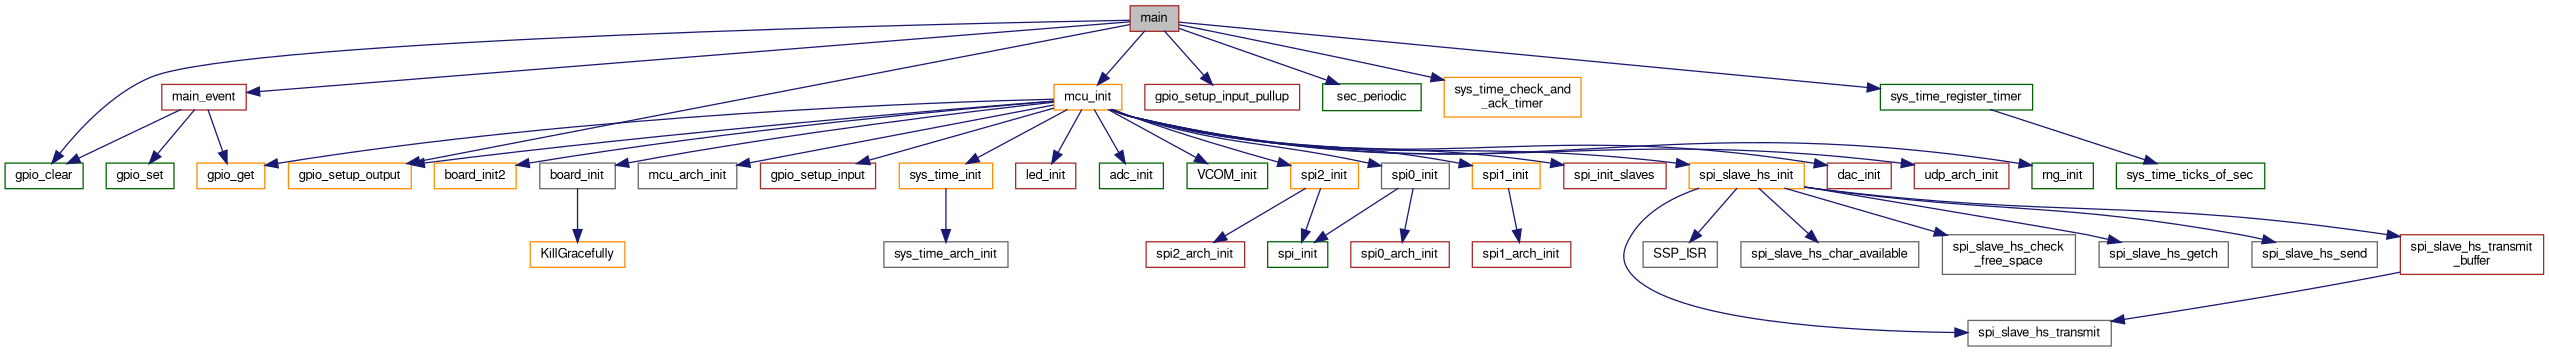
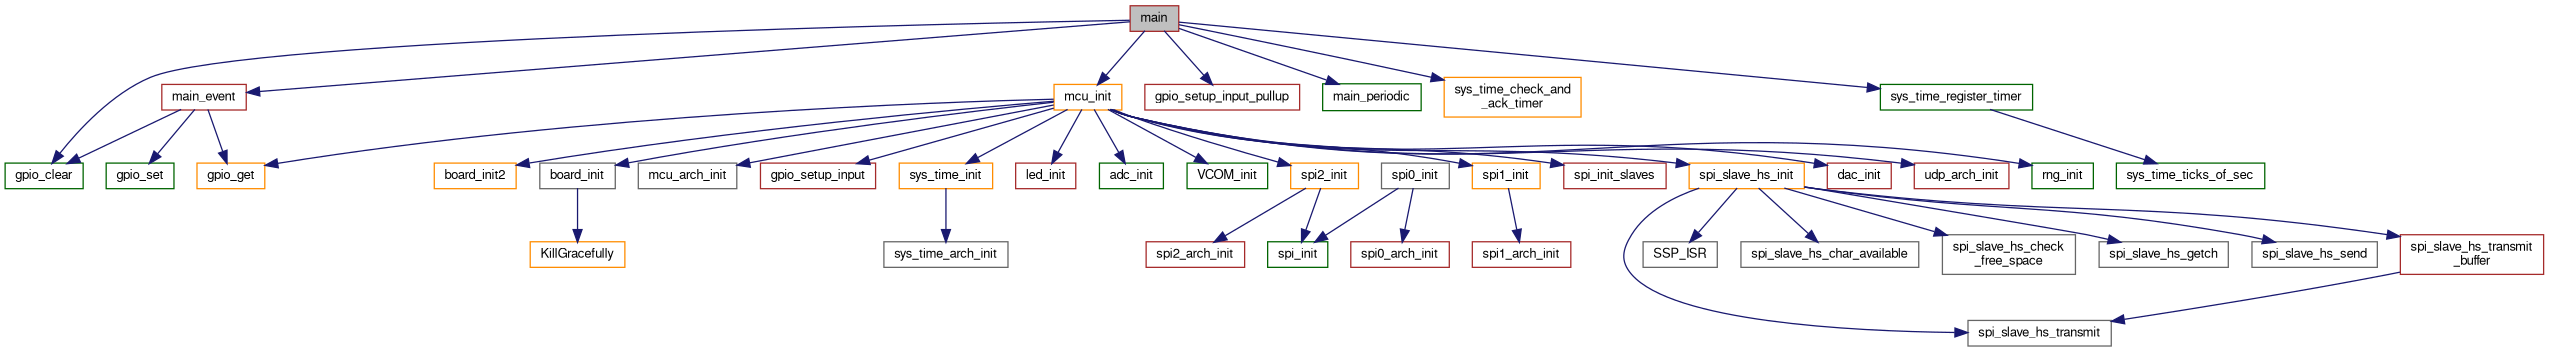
  digraph {
    rankdir=TB
    node [color=brown fillcolor=white fontname=FreeSans fontsize=10 shape=record style=filled]
    edge [color=midnightblue fontname=FreeSans fontsize=10 labelfontname=FreeSans labelfontsize=10 style=solid]
    n1 [fillcolor=grey75 fontcolor=black height=0.2 label=main width=0.4]
    n2 [color=darkgreen height=0.2 label=gpio_clear width=0.4]
    n3 [height=0.2 label=gpio_setup_input_pullup width=0.4]
-   n4 [color=darkorange height=0.2 label=gpio_setup_output width=0.4]
    n5 [height=0.2 label=main_event width=0.4]
-   n6 [color=darkgreen height=0.2 label=sec_periodic width=0.4]
+   n6 [color=darkgreen height=0.2 label=main_periodic width=0.4]
    n7 [color=darkorange height=0.2 label=mcu_init width=0.4]
    n8 [color=darkorange height=0.2 label="sys_time_check_and\l_ack_timer" width=0.4]
    n9 [color=darkgreen height=0.2 label=sys_time_register_timer width=0.4]
    n10 [color=darkgreen height=0.2 label=gpio_set width=0.4]
    n11 [color=darkorange height=0.2 label=gpio_get width=0.4]
    n12 [color=gray40 height=0.2 label=board_init width=0.4]
    n13 [color=gray40 height=0.2 label=mcu_arch_init width=0.4]
    n14 [height=0.2 label=gpio_setup_input width=0.4]
    n15 [color=darkorange height=0.2 label=sys_time_init width=0.4]
    n16 [height=0.2 label=led_init width=0.4]
    n17 [color=darkgreen height=0.2 label=adc_init width=0.4]
    n18 [color=darkgreen height=0.2 label=VCOM_init width=0.4]
    n19 [color=gray40 height=0.2 label=spi0_init width=0.4]
    n20 [color=darkorange height=0.2 label=spi1_init width=0.4]
    n21 [color=darkorange height=0.2 label=spi2_init width=0.4]
    n22 [height=0.2 label=spi_init_slaves width=0.4]
    n23 [color=darkorange height=0.2 label=spi_slave_hs_init width=0.4]
    n24 [height=0.2 label=dac_init width=0.4]
    n25 [height=0.2 label=udp_arch_init width=0.4]
    n26 [color=darkgreen height=0.2 label=rng_init width=0.4]
    n27 [color=darkorange height=0.2 label=board_init2 width=0.4]
    n28 [color=darkgreen height=0.2 label=sys_time_ticks_of_sec width=0.4]
    n29 [color=darkorange height=0.2 label=KillGracefully width=0.4]
    n30 [color=gray40 height=0.2 label=sys_time_arch_init width=0.4]
    n31 [color=darkgreen height=0.2 label=spi_init width=0.4]
    n32 [height=0.2 label=spi0_arch_init width=0.4]
    n33 [height=0.2 label=spi1_arch_init width=0.4]
    n34 [height=0.2 label=spi2_arch_init width=0.4]
    n35 [color=gray40 height=0.2 label=spi_slave_hs_char_available width=0.4]
    n36 [color=gray40 height=0.2 label="spi_slave_hs_check\l_free_space" width=0.4]
    n37 [color=gray40 height=0.2 label=spi_slave_hs_getch width=0.4]
    n38 [color=gray40 height=0.2 label=spi_slave_hs_send width=0.4]
    n39 [color=gray40 height=0.2 label=spi_slave_hs_transmit width=0.4]
    n40 [height=0.2 label="spi_slave_hs_transmit\l_buffer" width=0.4]
    n41 [color=gray40 height=0.2 label=SSP_ISR width=0.4]
    n1 -> n2
    n1 -> n3
-   n1 -> n4
    n1 -> n5
    n1 -> n6
    n1 -> n7
    n1 -> n8
    n1 -> n9
    n5 -> n2
    n5 -> n10
    n5 -> n11
-   n7 -> n4
    n7 -> n11
    n7 -> n12
    n7 -> n13
    n7 -> n14
    n7 -> n15
    n7 -> n16
    n7 -> n17
    n7 -> n18
-   n7 -> n19
    n7 -> n20
    n7 -> n21
    n7 -> n22
    n7 -> n23
    n7 -> n24
    n7 -> n25
    n7 -> n26
    n7 -> n27
    n9 -> n28
    n12 -> n29
    n15 -> n30
    n19 -> n31
    n19 -> n32
    n20 -> n33
    n21 -> n31
    n21 -> n34
    n23 -> n35
    n23 -> n36
    n23 -> n37
    n23 -> n38
    n23 -> n39
    n23 -> n40
    n23 -> n41
    n40 -> n39
  }
